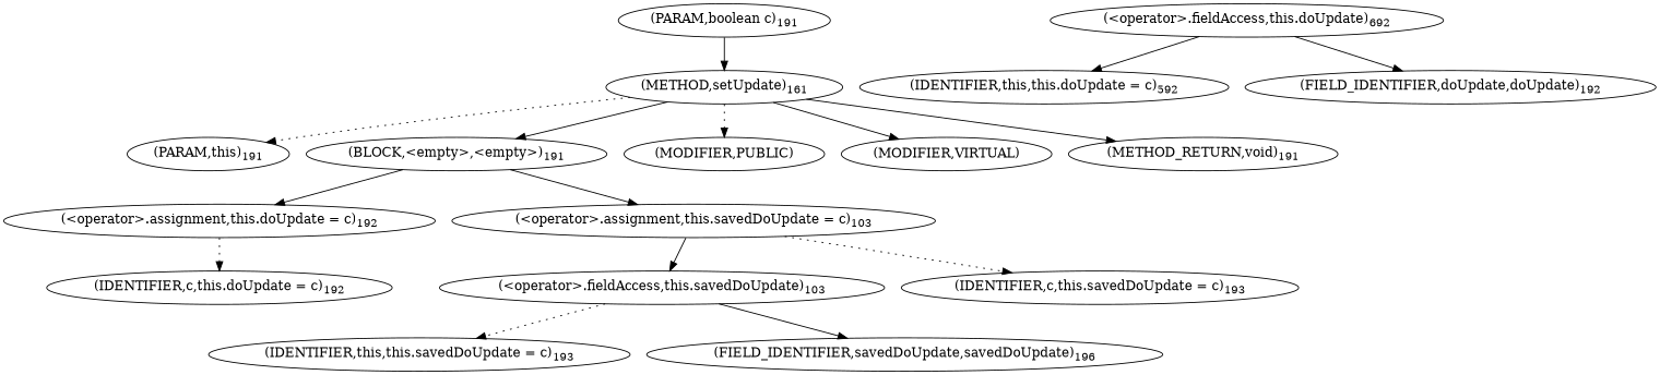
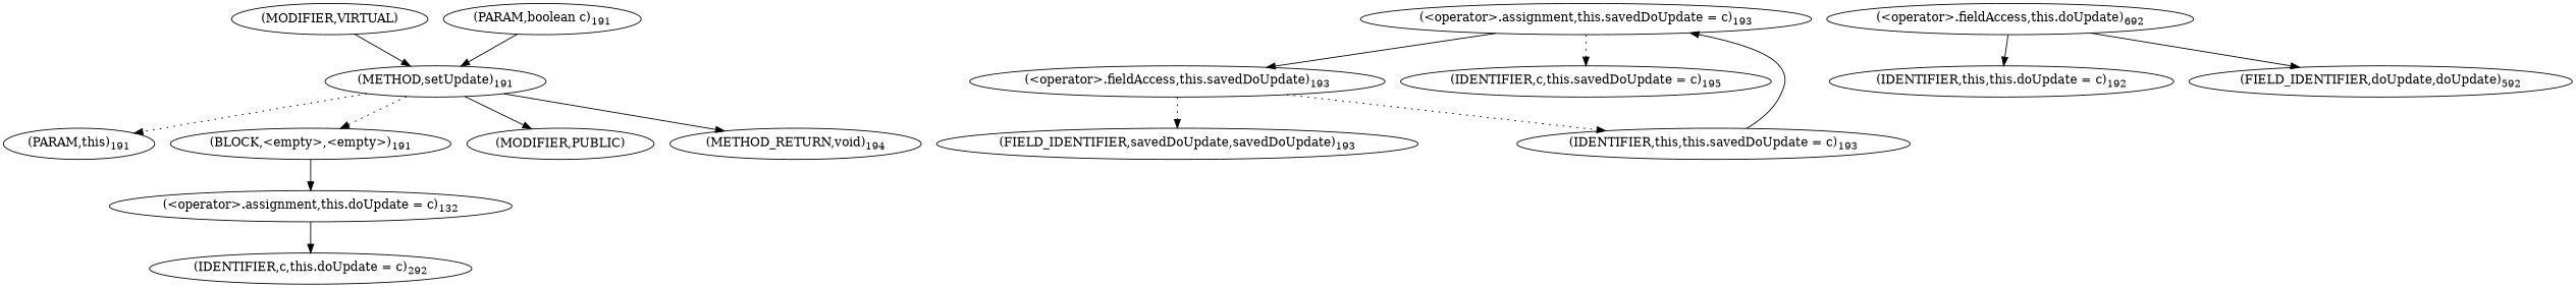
  digraph {
    edge [style=solid]
-   n1 [label=<(METHOD,setUpdate)<SUB>161</SUB>>]
+   n1 [label=<(METHOD,setUpdate)<SUB>191</SUB>>]
    n2 [label=<(PARAM,this)<SUB>191</SUB>>]
    n3 [label=<(BLOCK,&lt;empty&gt;,&lt;empty&gt;)<SUB>191</SUB>>]
    n4 [label=<(MODIFIER,PUBLIC)>]
    n5 [label=<(MODIFIER,VIRTUAL)>]
-   n6 [label=<(METHOD_RETURN,void)<SUB>191</SUB>>]
+   n6 [label=<(METHOD_RETURN,void)<SUB>194</SUB>>]
    n7 [label=<(PARAM,boolean c)<SUB>191</SUB>>]
-   n8 [label=<(&lt;operator&gt;.assignment,this.doUpdate = c)<SUB>192</SUB>>]
-   n9 [label=<(&lt;operator&gt;.assignment,this.savedDoUpdate = c)<SUB>103</SUB>>]
-   n10 [label=<(IDENTIFIER,c,this.doUpdate = c)<SUB>192</SUB>>]
-   n11 [label=<(&lt;operator&gt;.fieldAccess,this.savedDoUpdate)<SUB>103</SUB>>]
-   n12 [label=<(IDENTIFIER,c,this.savedDoUpdate = c)<SUB>193</SUB>>]
+   n8 [label=<(&lt;operator&gt;.assignment,this.doUpdate = c)<SUB>132</SUB>>]
+   n9 [label=<(&lt;operator&gt;.assignment,this.savedDoUpdate = c)<SUB>193</SUB>>]
+   n10 [label=<(IDENTIFIER,c,this.doUpdate = c)<SUB>292</SUB>>]
+   n11 [label=<(&lt;operator&gt;.fieldAccess,this.savedDoUpdate)<SUB>193</SUB>>]
+   n12 [label=<(IDENTIFIER,c,this.savedDoUpdate = c)<SUB>195</SUB>>]
    n13 [label=<(&lt;operator&gt;.fieldAccess,this.doUpdate)<SUB>692</SUB>>]
-   n14 [label=<(IDENTIFIER,this,this.doUpdate = c)<SUB>592</SUB>>]
-   n15 [label=<(FIELD_IDENTIFIER,doUpdate,doUpdate)<SUB>192</SUB>>]
+   n14 [label=<(IDENTIFIER,this,this.doUpdate = c)<SUB>192</SUB>>]
+   n15 [label=<(FIELD_IDENTIFIER,doUpdate,doUpdate)<SUB>592</SUB>>]
    n16 [label=<(IDENTIFIER,this,this.savedDoUpdate = c)<SUB>193</SUB>>]
-   n17 [label=<(FIELD_IDENTIFIER,savedDoUpdate,savedDoUpdate)<SUB>196</SUB>>]
+   n17 [label=<(FIELD_IDENTIFIER,savedDoUpdate,savedDoUpdate)<SUB>193</SUB>>]
    n1 -> n2 [style=dotted]
-   n1 -> n3
-   n1 -> n4 [style=dotted]
-   n1 -> n5
+   n1 -> n3 [style=dotted]
+   n1 -> n4
+   n5 -> n1
    n1 -> n6
    n3 -> n8
-   n3 -> n9
+   n16 -> n9
    n7 -> n1
-   n8 -> n10 [style=dotted]
+   n8 -> n10
    n9 -> n11
    n9 -> n12 [style=dotted]
    n11 -> n16 [style=dotted]
-   n11 -> n17
+   n11 -> n17 [style=dotted]
    n13 -> n14
    n13 -> n15
  }
